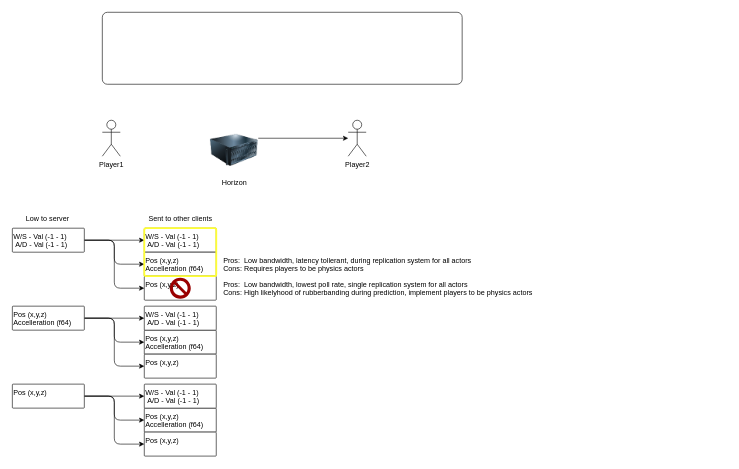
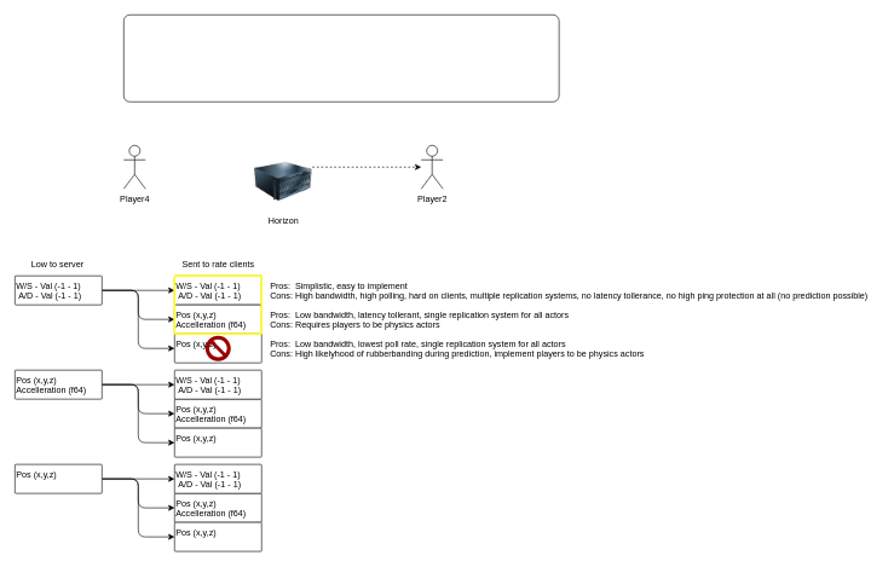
  <mxCell id="0" />
  <mxCell id="1" parent="0" />
  <mxCell id="2" value="" style="rounded=1;whiteSpace=wrap;html=1;arcSize=7;verticalAlign=top;align=left;" vertex="1" parent="1"><mxGeometry x="170" y="20" width="600" height="120" as="geometry" /></mxCell>
- <mxCell id="3" value="Player1" style="shape=umlActor;verticalLabelPosition=bottom;verticalAlign=top;html=1;outlineConnect=0;" vertex="1" parent="1"><mxGeometry x="170" y="200" width="30" height="60" as="geometry" /></mxCell>
+ <mxCell id="3" value="Player4" style="shape=umlActor;verticalLabelPosition=bottom;verticalAlign=top;html=1;outlineConnect=0;" vertex="1" parent="1"><mxGeometry x="170" y="200" width="30" height="60" as="geometry" /></mxCell>
  <mxCell id="4" value="Player2" style="shape=umlActor;verticalLabelPosition=bottom;verticalAlign=top;html=1;outlineConnect=0;" vertex="1" parent="1"><mxGeometry x="580" y="200" width="30" height="60" as="geometry" /></mxCell>
- <mxCell id="5" style="edgeStyle=none;html=1;exitX=1;exitY=0.25;exitDx=0;exitDy=0;" edge="1" parent="1" source="6" target="4"><mxGeometry relative="1" as="geometry" /></mxCell>
+ <mxCell id="5" style="edgeStyle=none;html=1;exitX=1;exitY=0.25;exitDx=0;exitDy=0;dashed=1;" edge="1" parent="1" source="6" target="4"><mxGeometry relative="1" as="geometry" /></mxCell>
  <mxCell id="6" value="Horizon" style="image;html=1;image=img/lib/clip_art/computers/Server_128x128.png" vertex="1" parent="1"><mxGeometry x="350" y="210" width="80" height="80" as="geometry" /></mxCell>
  <mxCell id="7" style="edgeStyle=none;html=1;entryX=0;entryY=0.5;entryDx=0;entryDy=0;" edge="1" parent="1" source="10" target="11"><mxGeometry relative="1" as="geometry" /></mxCell>
  <mxCell id="8" style="edgeStyle=none;html=1;entryX=0;entryY=0.5;entryDx=0;entryDy=0;" edge="1" parent="1" source="10" target="12"><mxGeometry relative="1" as="geometry"><Array as="points"><mxPoint x="190" y="400" /><mxPoint x="190" y="440" /></Array></mxGeometry></mxCell>
  <mxCell id="9" style="edgeStyle=none;html=1;entryX=0;entryY=0.5;entryDx=0;entryDy=0;" edge="1" parent="1" source="10" target="27"><mxGeometry relative="1" as="geometry"><Array as="points"><mxPoint x="190" y="400" /><mxPoint x="190" y="480" /></Array></mxGeometry></mxCell>
  <mxCell id="10" value="W/S - Val (-1 - 1)&lt;br&gt;&amp;nbsp;A/D - Val (-1 - 1)&lt;br&gt;" style="rounded=1;whiteSpace=wrap;html=1;verticalAlign=top;align=left;arcSize=3;" vertex="1" parent="1"><mxGeometry x="20" y="380" width="120" height="40" as="geometry" /></mxCell>
  <mxCell id="11" value="W/S - Val (-1 - 1)&lt;br&gt;&amp;nbsp;A/D - Val (-1 - 1)&lt;br&gt;" style="rounded=1;whiteSpace=wrap;html=1;verticalAlign=top;align=left;arcSize=3;" vertex="1" parent="1"><mxGeometry x="240" y="380" width="120" height="40" as="geometry" /></mxCell>
  <mxCell id="12" value="Pos (x,y,z)&lt;br&gt;Accelleration (f64)" style="rounded=1;whiteSpace=wrap;html=1;verticalAlign=top;align=left;arcSize=3;" vertex="1" parent="1"><mxGeometry x="240" y="420" width="120" height="40" as="geometry" /></mxCell>
  <mxCell id="13" style="edgeStyle=none;html=1;entryX=0;entryY=0.5;entryDx=0;entryDy=0;" edge="1" parent="1" source="16" target="18"><mxGeometry relative="1" as="geometry" /></mxCell>
  <mxCell id="14" style="edgeStyle=none;html=1;entryX=0;entryY=0.5;entryDx=0;entryDy=0;" edge="1" parent="1" source="16" target="17"><mxGeometry relative="1" as="geometry"><Array as="points"><mxPoint x="190" y="530" /><mxPoint x="190" y="570" /></Array></mxGeometry></mxCell>
  <mxCell id="15" style="edgeStyle=none;html=1;entryX=0;entryY=0.5;entryDx=0;entryDy=0;" edge="1" parent="1" source="16" target="28"><mxGeometry relative="1" as="geometry"><Array as="points"><mxPoint x="190" y="530" /><mxPoint x="190" y="610" /></Array></mxGeometry></mxCell>
  <mxCell id="16" value="Pos (x,y,z)&lt;br&gt;Accelleration (f64)" style="rounded=1;whiteSpace=wrap;html=1;verticalAlign=top;align=left;arcSize=3;" vertex="1" parent="1"><mxGeometry x="20" y="510" width="120" height="40" as="geometry" /></mxCell>
  <mxCell id="17" value="Pos (x,y,z)&lt;br&gt;Accelleration (f64)" style="rounded=1;whiteSpace=wrap;html=1;verticalAlign=top;align=left;arcSize=3;" vertex="1" parent="1"><mxGeometry x="240" y="550" width="120" height="40" as="geometry" /></mxCell>
  <mxCell id="18" value="W/S - Val (-1 - 1)&lt;br&gt;&amp;nbsp;A/D - Val (-1 - 1)&lt;br&gt;" style="rounded=1;whiteSpace=wrap;html=1;verticalAlign=top;align=left;arcSize=3;" vertex="1" parent="1"><mxGeometry x="240" y="510" width="120" height="40" as="geometry" /></mxCell>
  <mxCell id="19" value="Low to server" style="text;html=1;strokeColor=none;fillColor=none;align=center;verticalAlign=middle;whiteSpace=wrap;rounded=0;" vertex="1" parent="1"><mxGeometry x="33.75" y="350" width="90" height="30" as="geometry" /></mxCell>
- <mxCell id="20" value="Sent to other clients" style="text;html=1;strokeColor=none;fillColor=none;align=center;verticalAlign=middle;whiteSpace=wrap;rounded=0;" vertex="1" parent="1"><mxGeometry x="242.5" y="350" width="115" height="30" as="geometry" /></mxCell>
+ <mxCell id="20" value="Sent to rate clients" style="text;html=1;strokeColor=none;fillColor=none;align=center;verticalAlign=middle;whiteSpace=wrap;rounded=0;" vertex="1" parent="1"><mxGeometry x="242.5" y="350" width="115" height="30" as="geometry" /></mxCell>
  <mxCell id="21" style="edgeStyle=none;html=1;entryX=0;entryY=0.5;entryDx=0;entryDy=0;" edge="1" parent="1" source="24" target="26"><mxGeometry relative="1" as="geometry" /></mxCell>
  <mxCell id="22" style="edgeStyle=none;html=1;entryX=0;entryY=0.5;entryDx=0;entryDy=0;" edge="1" parent="1" source="24" target="25"><mxGeometry relative="1" as="geometry"><Array as="points"><mxPoint x="190" y="660" /><mxPoint x="190" y="700" /></Array></mxGeometry></mxCell>
  <mxCell id="23" style="edgeStyle=none;html=1;entryX=0;entryY=0.5;entryDx=0;entryDy=0;" edge="1" parent="1" source="24" target="29"><mxGeometry relative="1" as="geometry"><Array as="points"><mxPoint x="190" y="660" /><mxPoint x="190" y="740" /></Array></mxGeometry></mxCell>
  <mxCell id="24" value="Pos (x,y,z)" style="rounded=1;whiteSpace=wrap;html=1;verticalAlign=top;align=left;arcSize=3;" vertex="1" parent="1"><mxGeometry x="20" y="640" width="120" height="40" as="geometry" /></mxCell>
  <mxCell id="25" value="Pos (x,y,z)&lt;br&gt;Accelleration (f64)" style="rounded=1;whiteSpace=wrap;html=1;verticalAlign=top;align=left;arcSize=3;" vertex="1" parent="1"><mxGeometry x="240" y="680" width="120" height="40" as="geometry" /></mxCell>
  <mxCell id="26" value="W/S - Val (-1 - 1)&lt;br&gt;&amp;nbsp;A/D - Val (-1 - 1)&lt;br&gt;" style="rounded=1;whiteSpace=wrap;html=1;verticalAlign=top;align=left;arcSize=3;" vertex="1" parent="1"><mxGeometry x="240" y="640" width="120" height="40" as="geometry" /></mxCell>
  <mxCell id="27" value="Pos (x,y,z)" style="rounded=1;whiteSpace=wrap;html=1;verticalAlign=top;align=left;arcSize=3;" vertex="1" parent="1"><mxGeometry x="240" y="460" width="120" height="40" as="geometry" /></mxCell>
  <mxCell id="28" value="Pos (x,y,z)" style="rounded=1;whiteSpace=wrap;html=1;verticalAlign=top;align=left;arcSize=3;" vertex="1" parent="1"><mxGeometry x="240" y="590" width="120" height="40" as="geometry" /></mxCell>
  <mxCell id="29" value="Pos (x,y,z)" style="rounded=1;whiteSpace=wrap;html=1;verticalAlign=top;align=left;arcSize=3;" vertex="1" parent="1"><mxGeometry x="240" y="720" width="120" height="40" as="geometry" /></mxCell>
  <mxCell id="30" value="" style="group" vertex="1" connectable="0" parent="1"><mxGeometry x="370" y="380" width="840" height="120" as="geometry" /></mxCell>
- <mxCell id="32" value="Pros:&amp;nbsp; Low bandwidth, latency tollerant, during replication system for all actors&lt;br&gt;Cons: Requires players to be physics actors" style="text;html=1;strokeColor=none;fillColor=none;align=left;verticalAlign=top;whiteSpace=wrap;rounded=0;" vertex="1" parent="30"><mxGeometry y="40" width="840" height="40" as="geometry" /></mxCell>
+ <mxCell id="31" value="Pros:&amp;nbsp; Simplistic, easy to implement&lt;br&gt;Cons: High bandwidth, high polling, hard on clients, multiple replication systems, no latency tollerance, no high ping protection at all (no prediction possible)" style="text;html=1;strokeColor=none;fillColor=none;align=left;verticalAlign=top;whiteSpace=wrap;rounded=0;" vertex="1" parent="30"><mxGeometry width="840" height="40" as="geometry" /></mxCell>
+ <mxCell id="32" value="Pros:&amp;nbsp; Low bandwidth, latency tollerant, single replication system for all actors&lt;br&gt;Cons: Requires players to be physics actors" style="text;html=1;strokeColor=none;fillColor=none;align=left;verticalAlign=top;whiteSpace=wrap;rounded=0;" vertex="1" parent="30"><mxGeometry y="40" width="840" height="40" as="geometry" /></mxCell>
  <mxCell id="33" value="Pros:&amp;nbsp; Low bandwidth, lowest poll rate, single replication system for all actors&lt;br&gt;Cons: High likelyhood of rubberbanding during prediction, implement players to be physics actors" style="text;html=1;strokeColor=none;fillColor=none;align=left;verticalAlign=top;whiteSpace=wrap;rounded=0;" vertex="1" parent="30"><mxGeometry y="80" width="840" height="40" as="geometry" /></mxCell>
  <mxCell id="34" value="" style="rounded=1;whiteSpace=wrap;html=1;fillColor=none;strokeColor=#FFFF33;strokeWidth=3;arcSize=4;" vertex="1" parent="1"><mxGeometry x="240" y="380" width="120" height="80" as="geometry" /></mxCell>
  <mxCell id="35" value="" style="verticalLabelPosition=bottom;verticalAlign=top;html=1;shape=mxgraph.basic.no_symbol;strokeColor=none;strokeWidth=3;fillColor=#990000;" vertex="1" parent="1"><mxGeometry x="282.5" y="462.5" width="35" height="35" as="geometry" /></mxCell>
